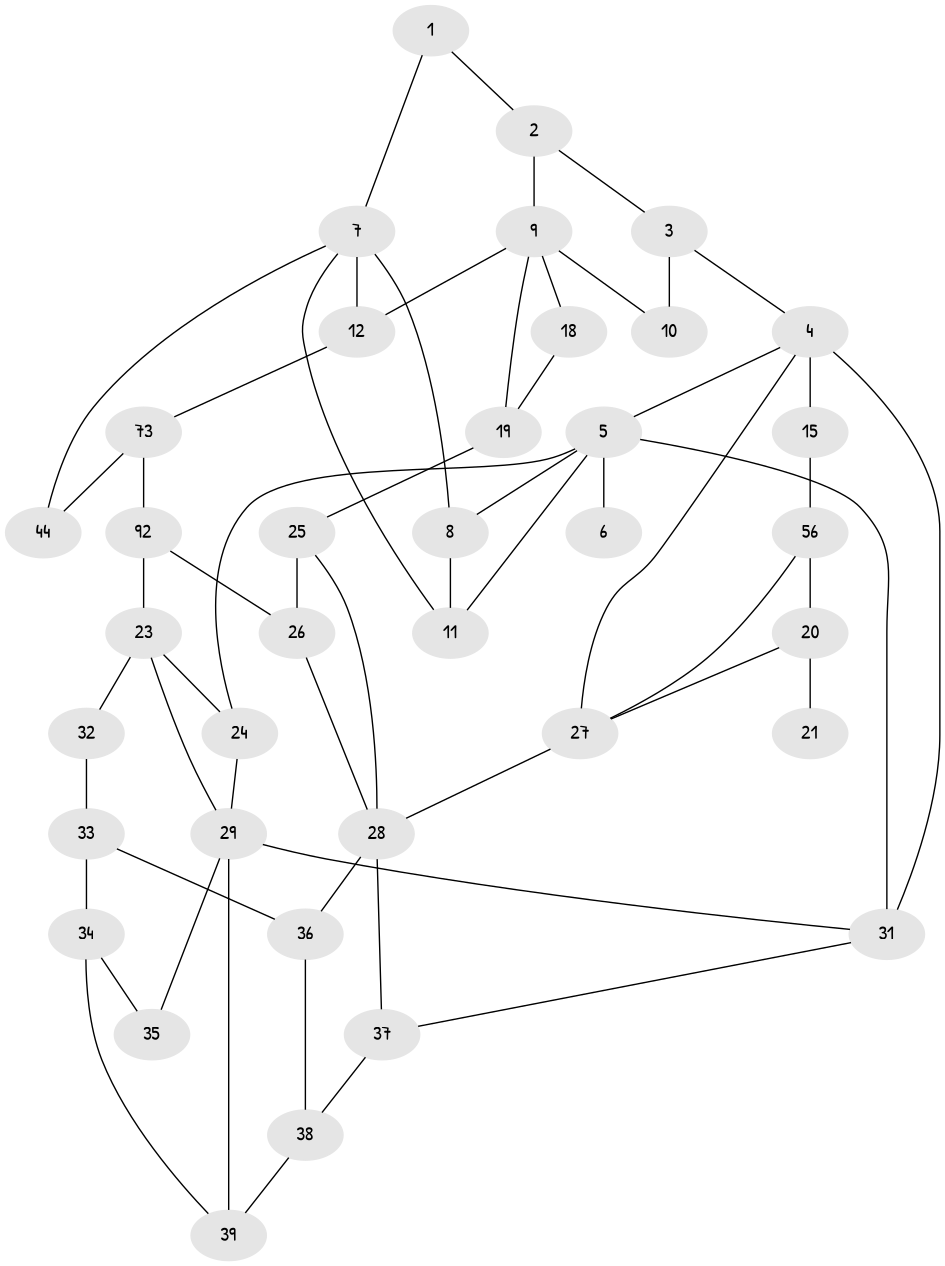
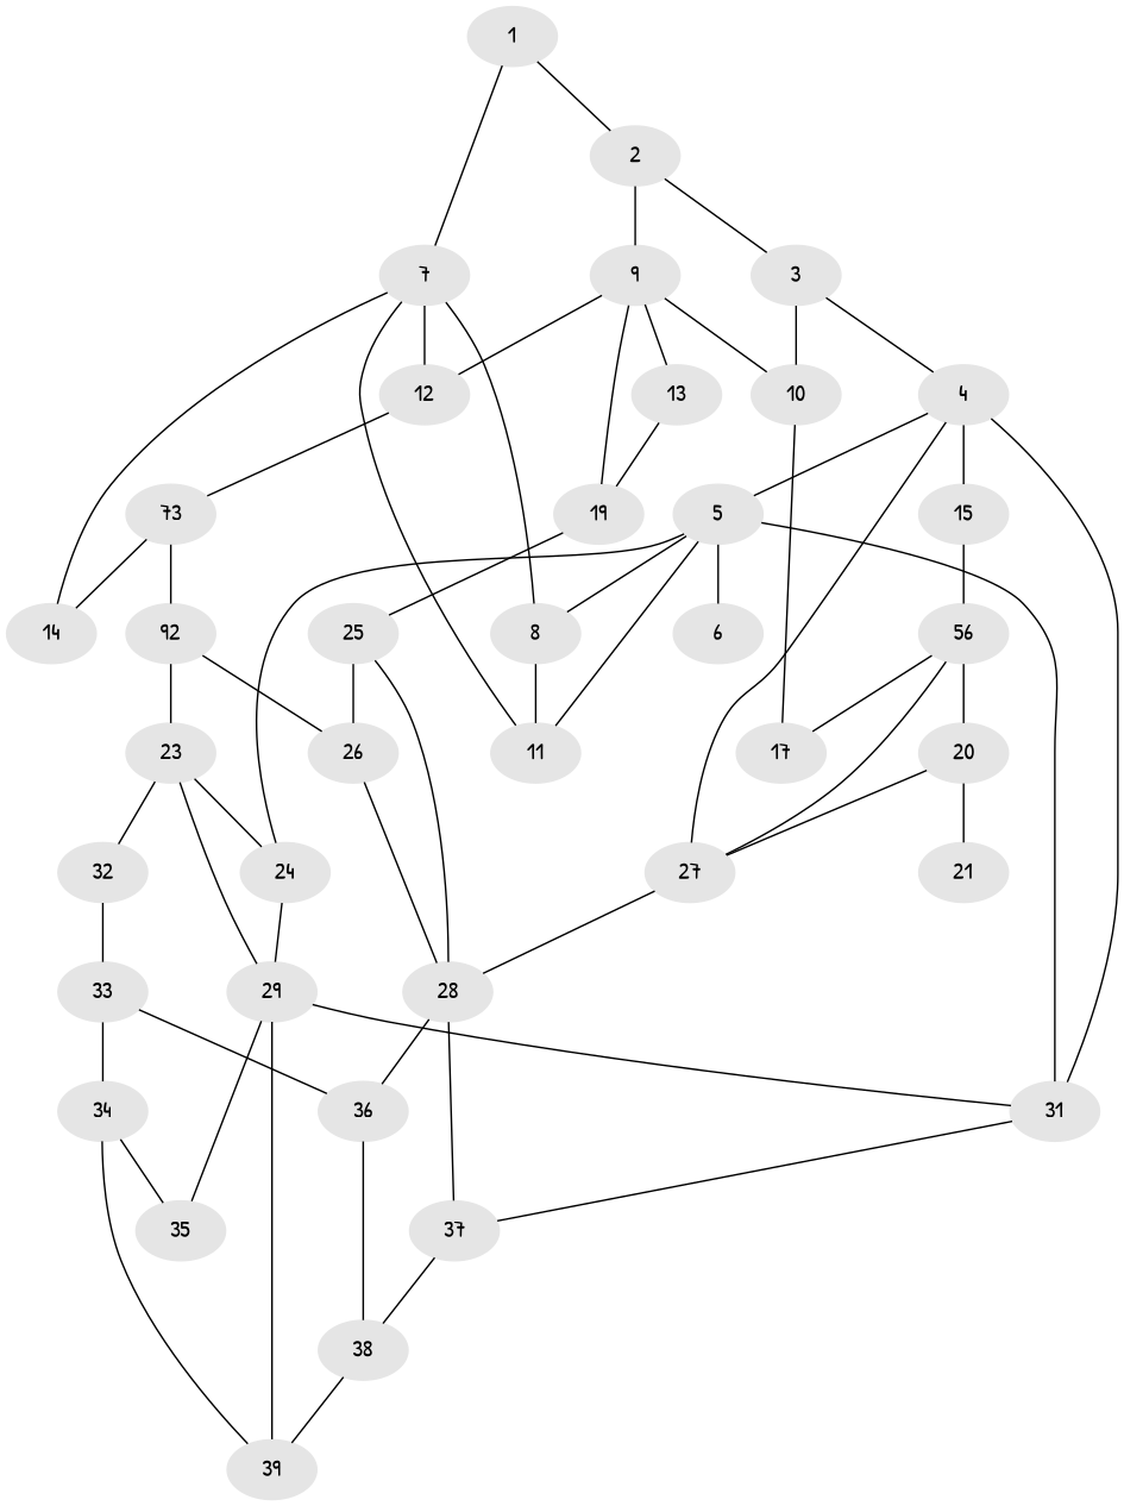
  graph {
    fontname="Patrick Hand"
    node [color=gray90 fontname="Patrick Hand" style=filled]
    edge [fontname="Patrick Hand" weight=1.0]
    1
    2
    7
    3
    9
    8
    11
    12
-   14 [label=44]
+   14
    4
    10
-   18
+   18 [label=13]
    19
    5
    15
    27
    31
+   17
    6
    24
    n21 [label=56]
    28
    37
    29
    n25 [label=73]
    25
    n27 [label=92]
    23
    26
    20
    21
    32
    35
    39
    33
    36
    38
    34
    1 -- 2
    1 -- 7
    2 -- 3
    2 -- 9
    7 -- 8
    7 -- 11
    7 -- 12
    7 -- 14
    3 -- 4
    3 -- 10
    9 -- 12
    9 -- 10
    9 -- 18
    9 -- 19
    8 -- 11
    12 -- n25
    4 -- 5
    4 -- 15 [weight=2.0]
    4 -- 27
    4 -- 31 [weight=2.0]
+   10 -- 17
    18 -- 19
    19 -- 25
    5 -- 8
    5 -- 11
    5 -- 31
    5 -- 6 [weight=2.0]
    5 -- 24
    15 -- n21
    27 -- 28 [weight=2.0]
    31 -- 37
    24 -- 29
    n21 -- 27
+   n21 -- 17 [weight=2.0]
    n21 -- 20 [weight=2.0]
    28 -- 37
    28 -- 36
    37 -- 38
    29 -- 31
    29 -- 35
    29 -- 39
    n25 -- 14 [weight=2.0]
    n25 -- n27 [weight=2.0]
    25 -- 28
    25 -- 26
    n27 -- 23 [weight=2.0]
    n27 -- 26 [weight=2.0]
    23 -- 24
    23 -- 29
    23 -- 32
    26 -- 28
    20 -- 27
    20 -- 21 [weight=2.0]
    32 -- 33 [weight=2.0]
    33 -- 36
    33 -- 34 [weight=3.0]
    36 -- 38
    38 -- 39
    34 -- 35 [weight=2.0]
    34 -- 39
  }
